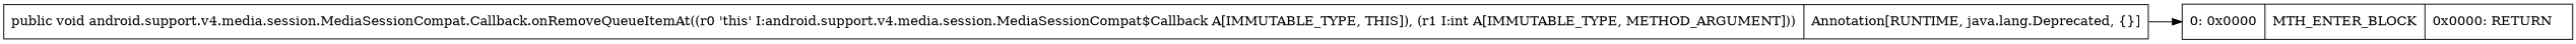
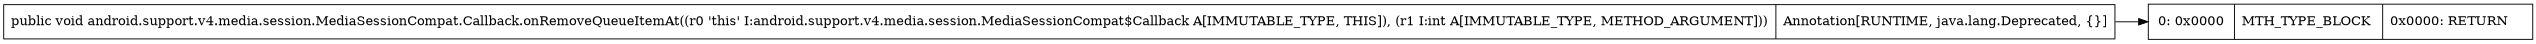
  digraph {
    rankdir=LR
    node [shape=record]
-   n1 [label="{0\:\ 0x0000|MTH_ENTER_BLOCK\l|0x0000: RETURN   \l}"]
+   n1 [label="{0\:\ 0x0000|MTH_TYPE_BLOCK\l|0x0000: RETURN   \l}"]
    n2 [label="{public void android.support.v4.media.session.MediaSessionCompat.Callback.onRemoveQueueItemAt((r0 'this' I:android.support.v4.media.session.MediaSessionCompat$Callback A[IMMUTABLE_TYPE, THIS]), (r1 I:int A[IMMUTABLE_TYPE, METHOD_ARGUMENT]))  | Annotation[RUNTIME, java.lang.Deprecated, \{\}]\l}"]
    n2 -> n1
  }
